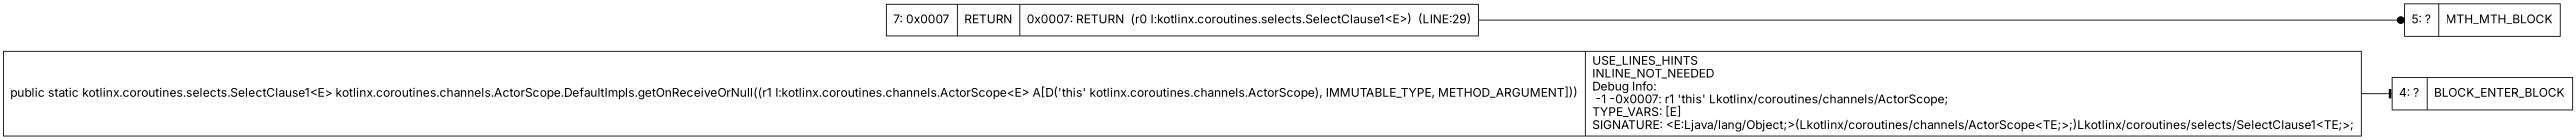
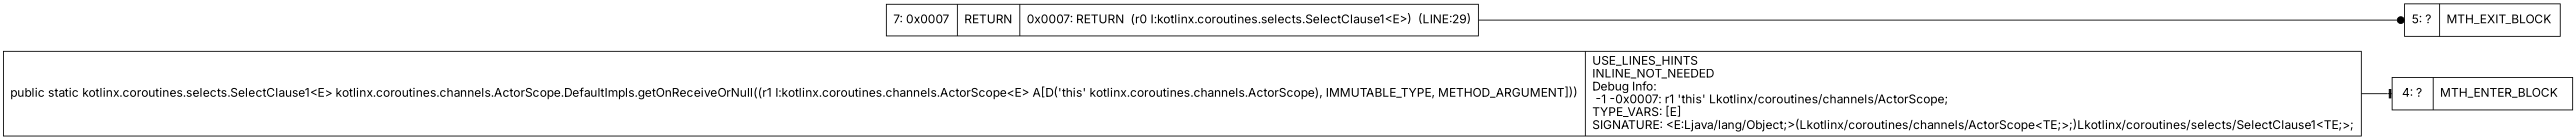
  digraph {
    fontname=Inter
    rankdir=LR
    node [fontname=Inter shape=record]
    edge [fontname=Inter]
-   n1 [label="{4\:\ ?|BLOCK_ENTER_BLOCK\l}"]
+   n1 [label="{4\:\ ?|MTH_ENTER_BLOCK\l}"]
    n2 [label="{7\:\ 0x0007|RETURN\l|0x0007: RETURN  (r0 I:kotlinx.coroutines.selects.SelectClause1\<E\>)  (LINE:29)\l}"]
-   n3 [label="{5\:\ ?|MTH_MTH_BLOCK\l}"]
+   n3 [label="{5\:\ ?|MTH_EXIT_BLOCK\l}"]
    n4 [label="{public static kotlinx.coroutines.selects.SelectClause1\<E\> kotlinx.coroutines.channels.ActorScope.DefaultImpls.getOnReceiveOrNull((r1 I:kotlinx.coroutines.channels.ActorScope\<E\> A[D('this' kotlinx.coroutines.channels.ActorScope), IMMUTABLE_TYPE, METHOD_ARGUMENT]))  | USE_LINES_HINTS\lINLINE_NOT_NEEDED\lDebug Info:\l  \-1 \-0x0007: r1 'this' Lkotlinx\/coroutines\/channels\/ActorScope;\lTYPE_VARS: [E]\lSIGNATURE: \<E:Ljava\/lang\/Object;\>(Lkotlinx\/coroutines\/channels\/ActorScope\<TE;\>;)Lkotlinx\/coroutines\/selects\/SelectClause1\<TE;\>;\l}"]
    n2 -> n3 [arrowhead=dot]
    n4 -> n1 [arrowhead=tee]
  }
